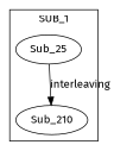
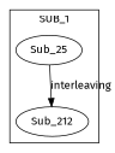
  digraph {
    compound=true
    fontname="Fira Sans"
    node [color=black fontcolor=black fontname="Fira Sans"]
    n1 [label=Sub_25]
-   n2 [label=Sub_210]
+   n2 [label=Sub_212]
    subgraph cluster_1 {
      label=SUB_1
      n1
      n2
    }
    n1 -> n2 [color=black fontcolor=black label=interleaving fontname="Fira Sans"]
  }
